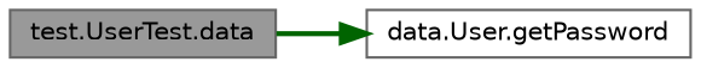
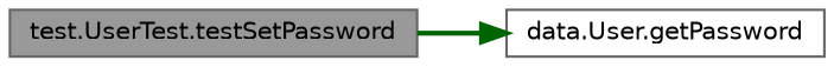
  digraph {
    rankdir=LR
    node [fontname=Helvetica fontsize=10 shape=box style=filled]
-   n1 [color=gray40 fillcolor=grey60 fontcolor=black height=0.2 label="test.UserTest.data" width=0.4]
+   n1 [color=gray40 fillcolor=grey60 fontcolor=black height=0.2 label="test.UserTest.testSetPassword" width=0.4]
    n2 [color=grey40 fillcolor=white height=0.2 label="data.User.getPassword" width=0.4]
    n1 -> n2 [color=darkgreen fontname=Helvetica fontsize=10 labelfontname=Helvetica labelfontsize=10 style=bold]
  }
